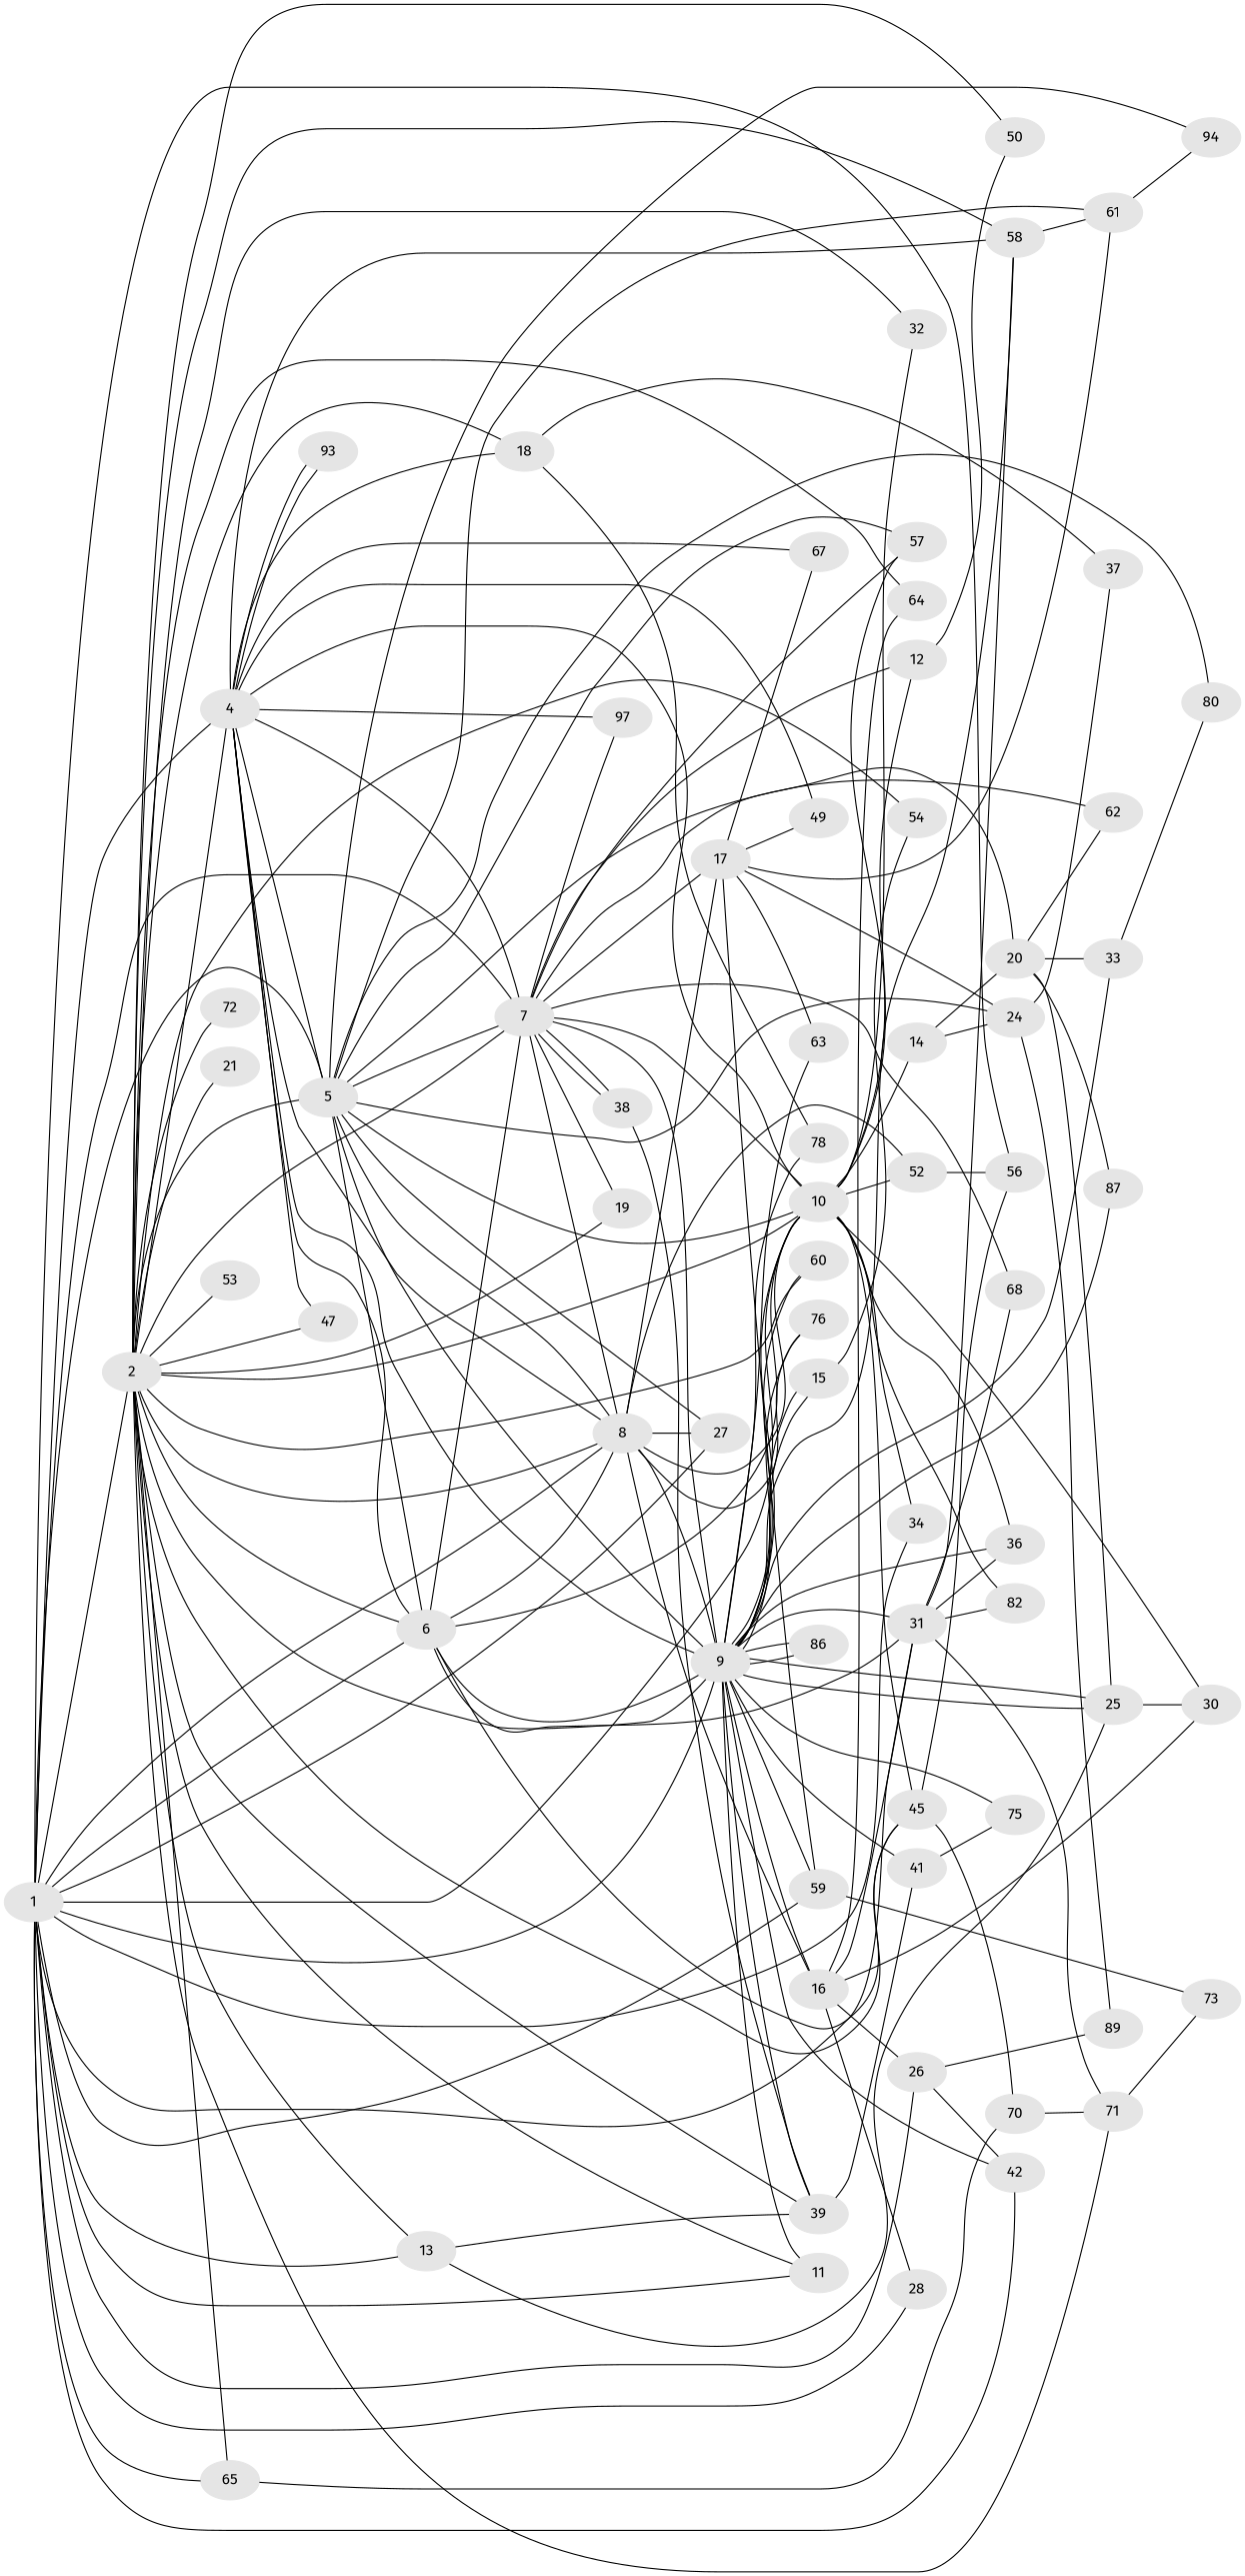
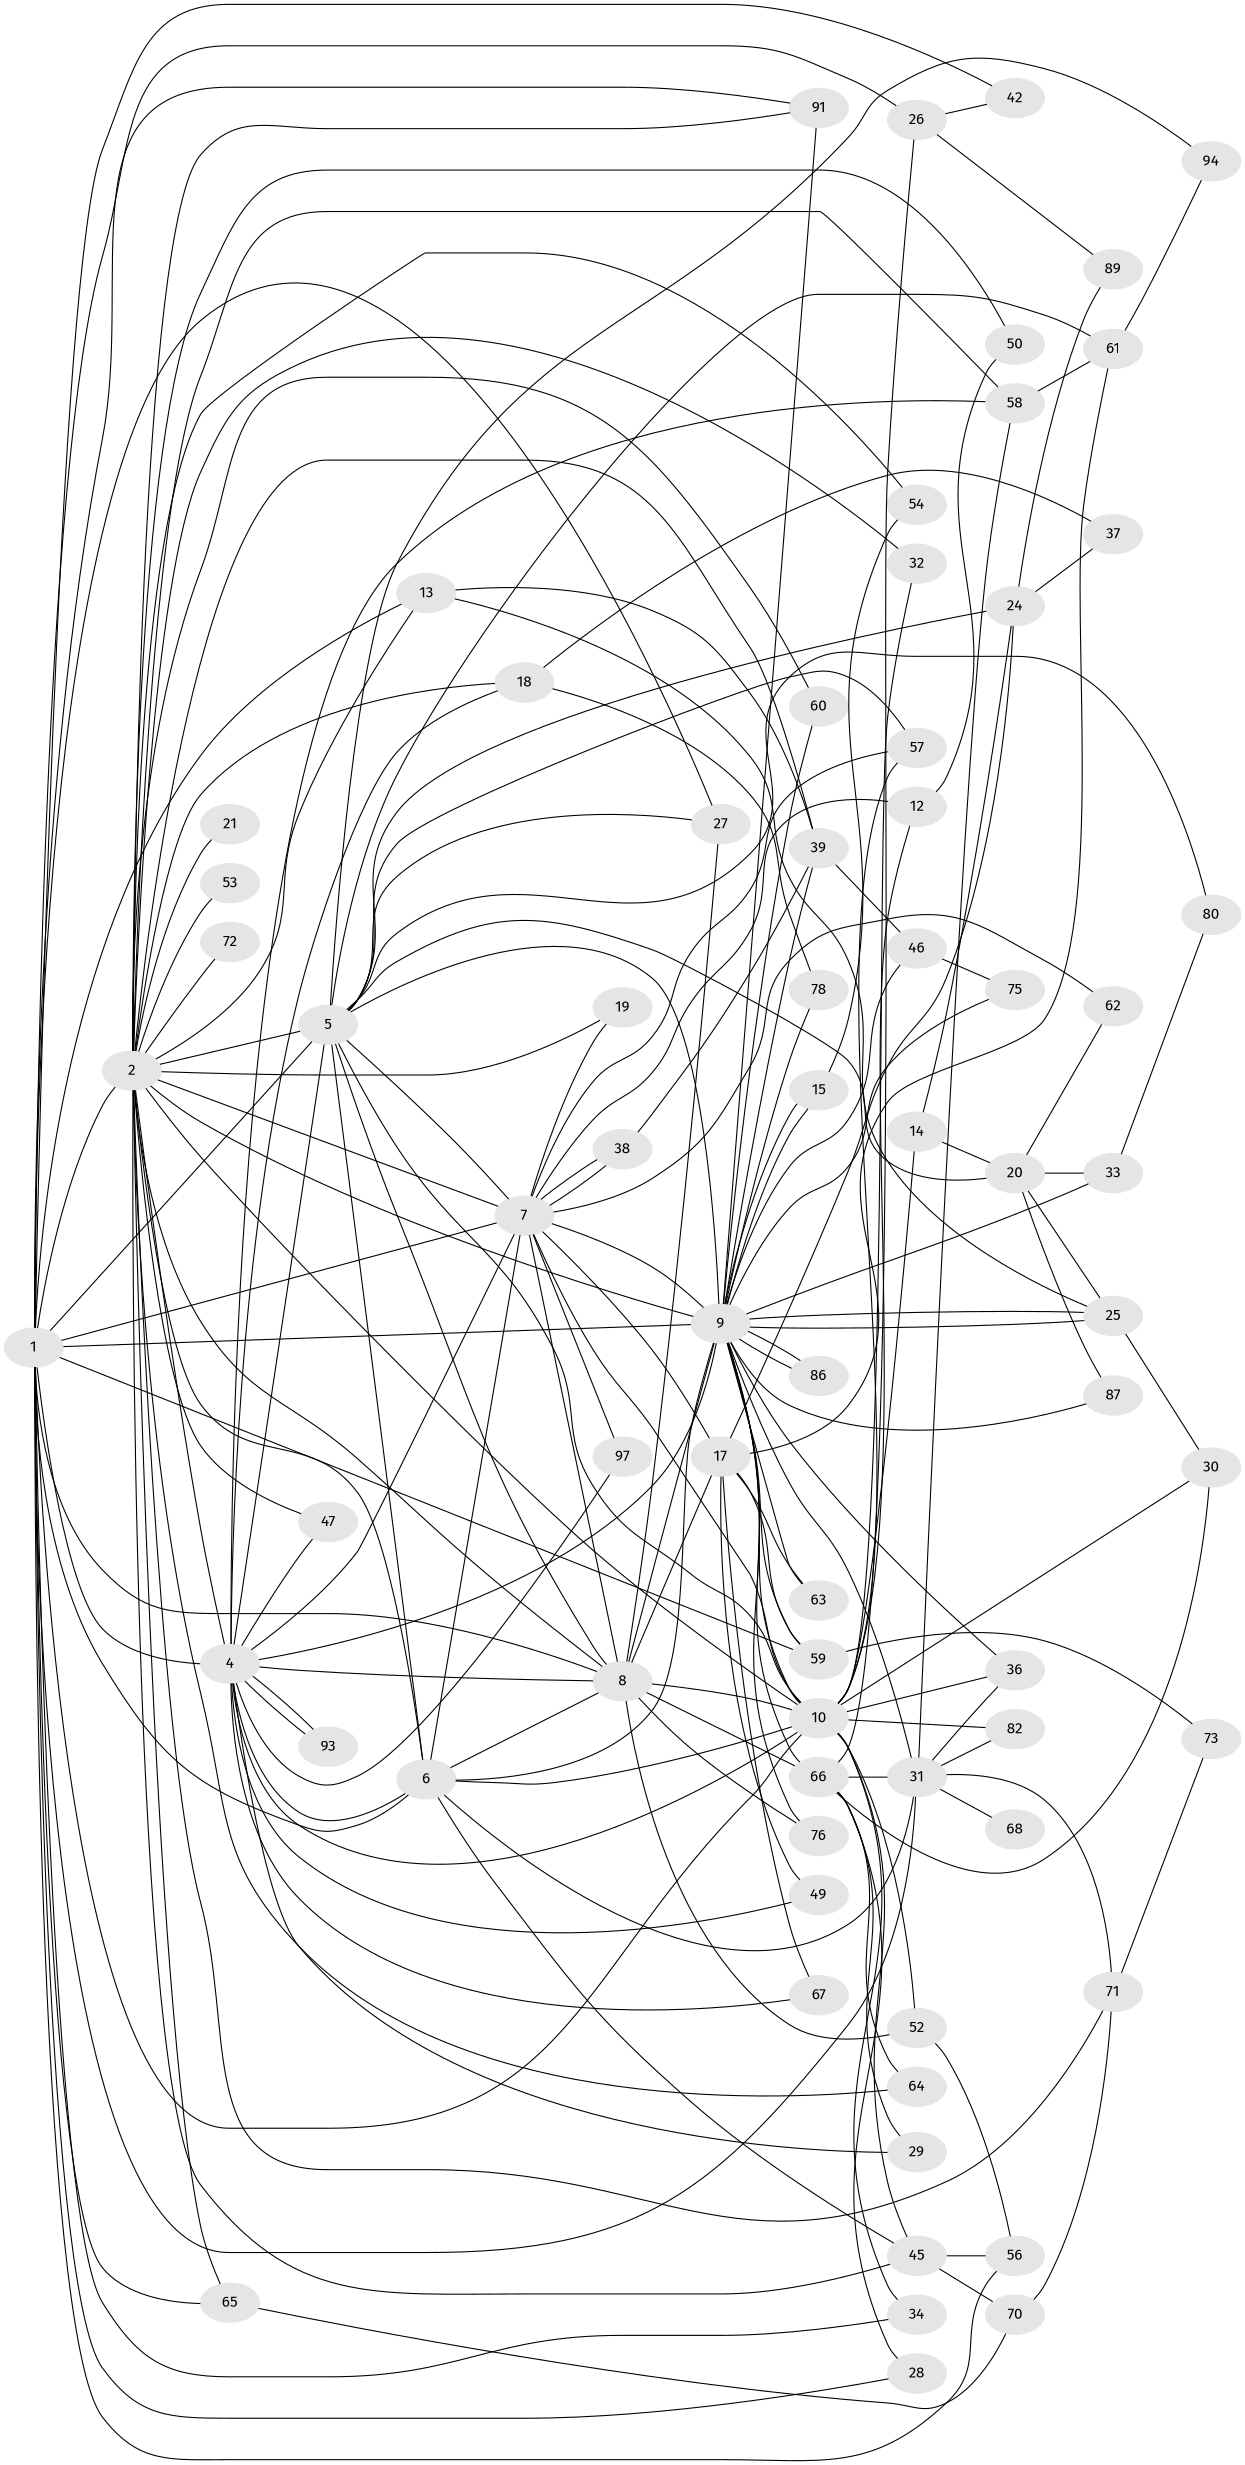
  graph {
    fontname="Fira Sans"
    rankdir=LR
    node [color=gray90 fontname="Fira Sans" style=filled]
    edge [fontname="Fira Sans"]
    2 [super="+23+43+22+66+3"]
    4
    5
    6
    7 [super="+35"]
    8
    9
    10
-   11 [super="+40"]
+   11 [super="+40" label=91]
    13
    65
    18
    19
    21
    32
    39 [super="+99+92"]
    45 [super="+51"]
    47
    50
    53
    54
    58 [super="+78+85+69"]
    60
    64
    71
    72
    1
    26
    27 [super="+90"]
    28
    31 [super="+48+55"]
    34
    42 [super="+44"]
    56
    59 [super="+101"]
+   29
    49
    67
    n39 [label=93]
    97
    24
    57 [super="+81"]
    61
    80
    94
    20
    12
    17 [super="+88"]
    38
    62
    68
-   16
+   16 [label=66]
    52 [super="+95"]
    76
    15
    25 [super="+98+84+100"]
    33
    36 [super="+83"]
-   41
+   41 [label=46]
    63
    n61 [label=78]
    75
    86
    87
    14
    30
    82
    89
    73
    70
    37
    2 -- 4 [weight=2]
    2 -- 5 [weight=4]
    2 -- 6 [weight=2]
    2 -- 7 [weight=2]
    2 -- 8 [weight=2]
    2 -- 9 [weight=3]
    2 -- 10 [weight=2]
    2 -- 11
    2 -- 13
    2 -- 65
    2 -- 18
    2 -- 19
    2 -- 21 [weight=2]
    2 -- 32
    2 -- 39 [weight=2]
    2 -- 45
    2 -- 47
    2 -- 50
    2 -- 53
    2 -- 54
    2 -- 58
    2 -- 60
    2 -- 64
    2 -- 71
    2 -- 72 [weight=3]
    4 -- 5
    4 -- 6
    4 -- 7 [weight=2]
    4 -- 8
    4 -- 9
    4 -- 10
    4 -- 18
    4 -- 47
    4 -- 58 [weight=2]
+   4 -- 29
    4 -- 49
    4 -- 67
    4 -- n39
    4 -- n39
    4 -- 97
    5 -- 6
    5 -- 7
    5 -- 8
    5 -- 9
    5 -- 10
    5 -- 27
    5 -- 24
    5 -- 57
    5 -- 61
    5 -- 80
    5 -- 94
    5 -- 20
    6 -- 7
    6 -- 8
    6 -- 9
    6 -- 10
    6 -- 45
    6 -- 31
    7 -- 8
    7 -- 9
    7 -- 10
    7 -- 19
    7 -- 97
    7 -- 57
    7 -- 12
    7 -- 17
    7 -- 38
    7 -- 38
    7 -- 62
-   7 -- 68
    8 -- 9
    8 -- 10
    8 -- 27
    8 -- 17
    8 -- 16
    8 -- 52
    8 -- 76
    9 -- 10
    9 -- 11
    9 -- 39
-   9 -- 58
    9 -- 60
    9 -- 31
-   9 -- 42
    9 -- 59
    9 -- 16
    9 -- 76
    9 -- 15
    9 -- 15
    9 -- 25
    9 -- 25
    9 -- 33
    9 -- 36
    9 -- 41
    9 -- 63
    9 -- n61
    9 -- 75
    9 -- 86
    9 -- 86
    9 -- 87
    10 -- 32
    10 -- 45
    10 -- 34
    10 -- 57
    10 -- 12
    10 -- 52
    10 -- 36
    10 -- 14
    10 -- 30
    10 -- 82
    13 -- 39
    13 -- 25
    65 -- 70
    18 -- n61
    18 -- 37
    39 -- 41
    45 -- 56
    45 -- 70
    58 -- 61
    71 -- 73
    1 -- 2 [weight=4]
    1 -- 4
    1 -- 5
    1 -- 6
    1 -- 7
    1 -- 8
    1 -- 9
    1 -- 10
    1 -- 11 [weight=2]
    1 -- 13
    1 -- 65
    1 -- 26
    1 -- 27
    1 -- 28
    1 -- 31
    1 -- 34
    1 -- 42
    1 -- 56
    1 -- 59
    26 -- 42
    26 -- 89
    31 -- 58
    31 -- 71
    31 -- 68
    31 -- 36
    31 -- 82
    59 -- 73
    24 -- 89
    24 -- 37
    61 -- 94
    20 -- 62
    20 -- 25
    20 -- 33
    20 -- 87
    12 -- 50
    17 -- 59
    17 -- 49
    17 -- 67
    17 -- 24
    17 -- 61
    17 -- 63
    38 -- 39
    16 -- 64
    16 -- 26
    16 -- 28
    16 -- 31
+   16 -- 29
    16 -- 30
    52 -- 56
    15 -- 54
    25 -- 30
    33 -- 80
    41 -- 75
    14 -- 24
    14 -- 20
    70 -- 71
  }
